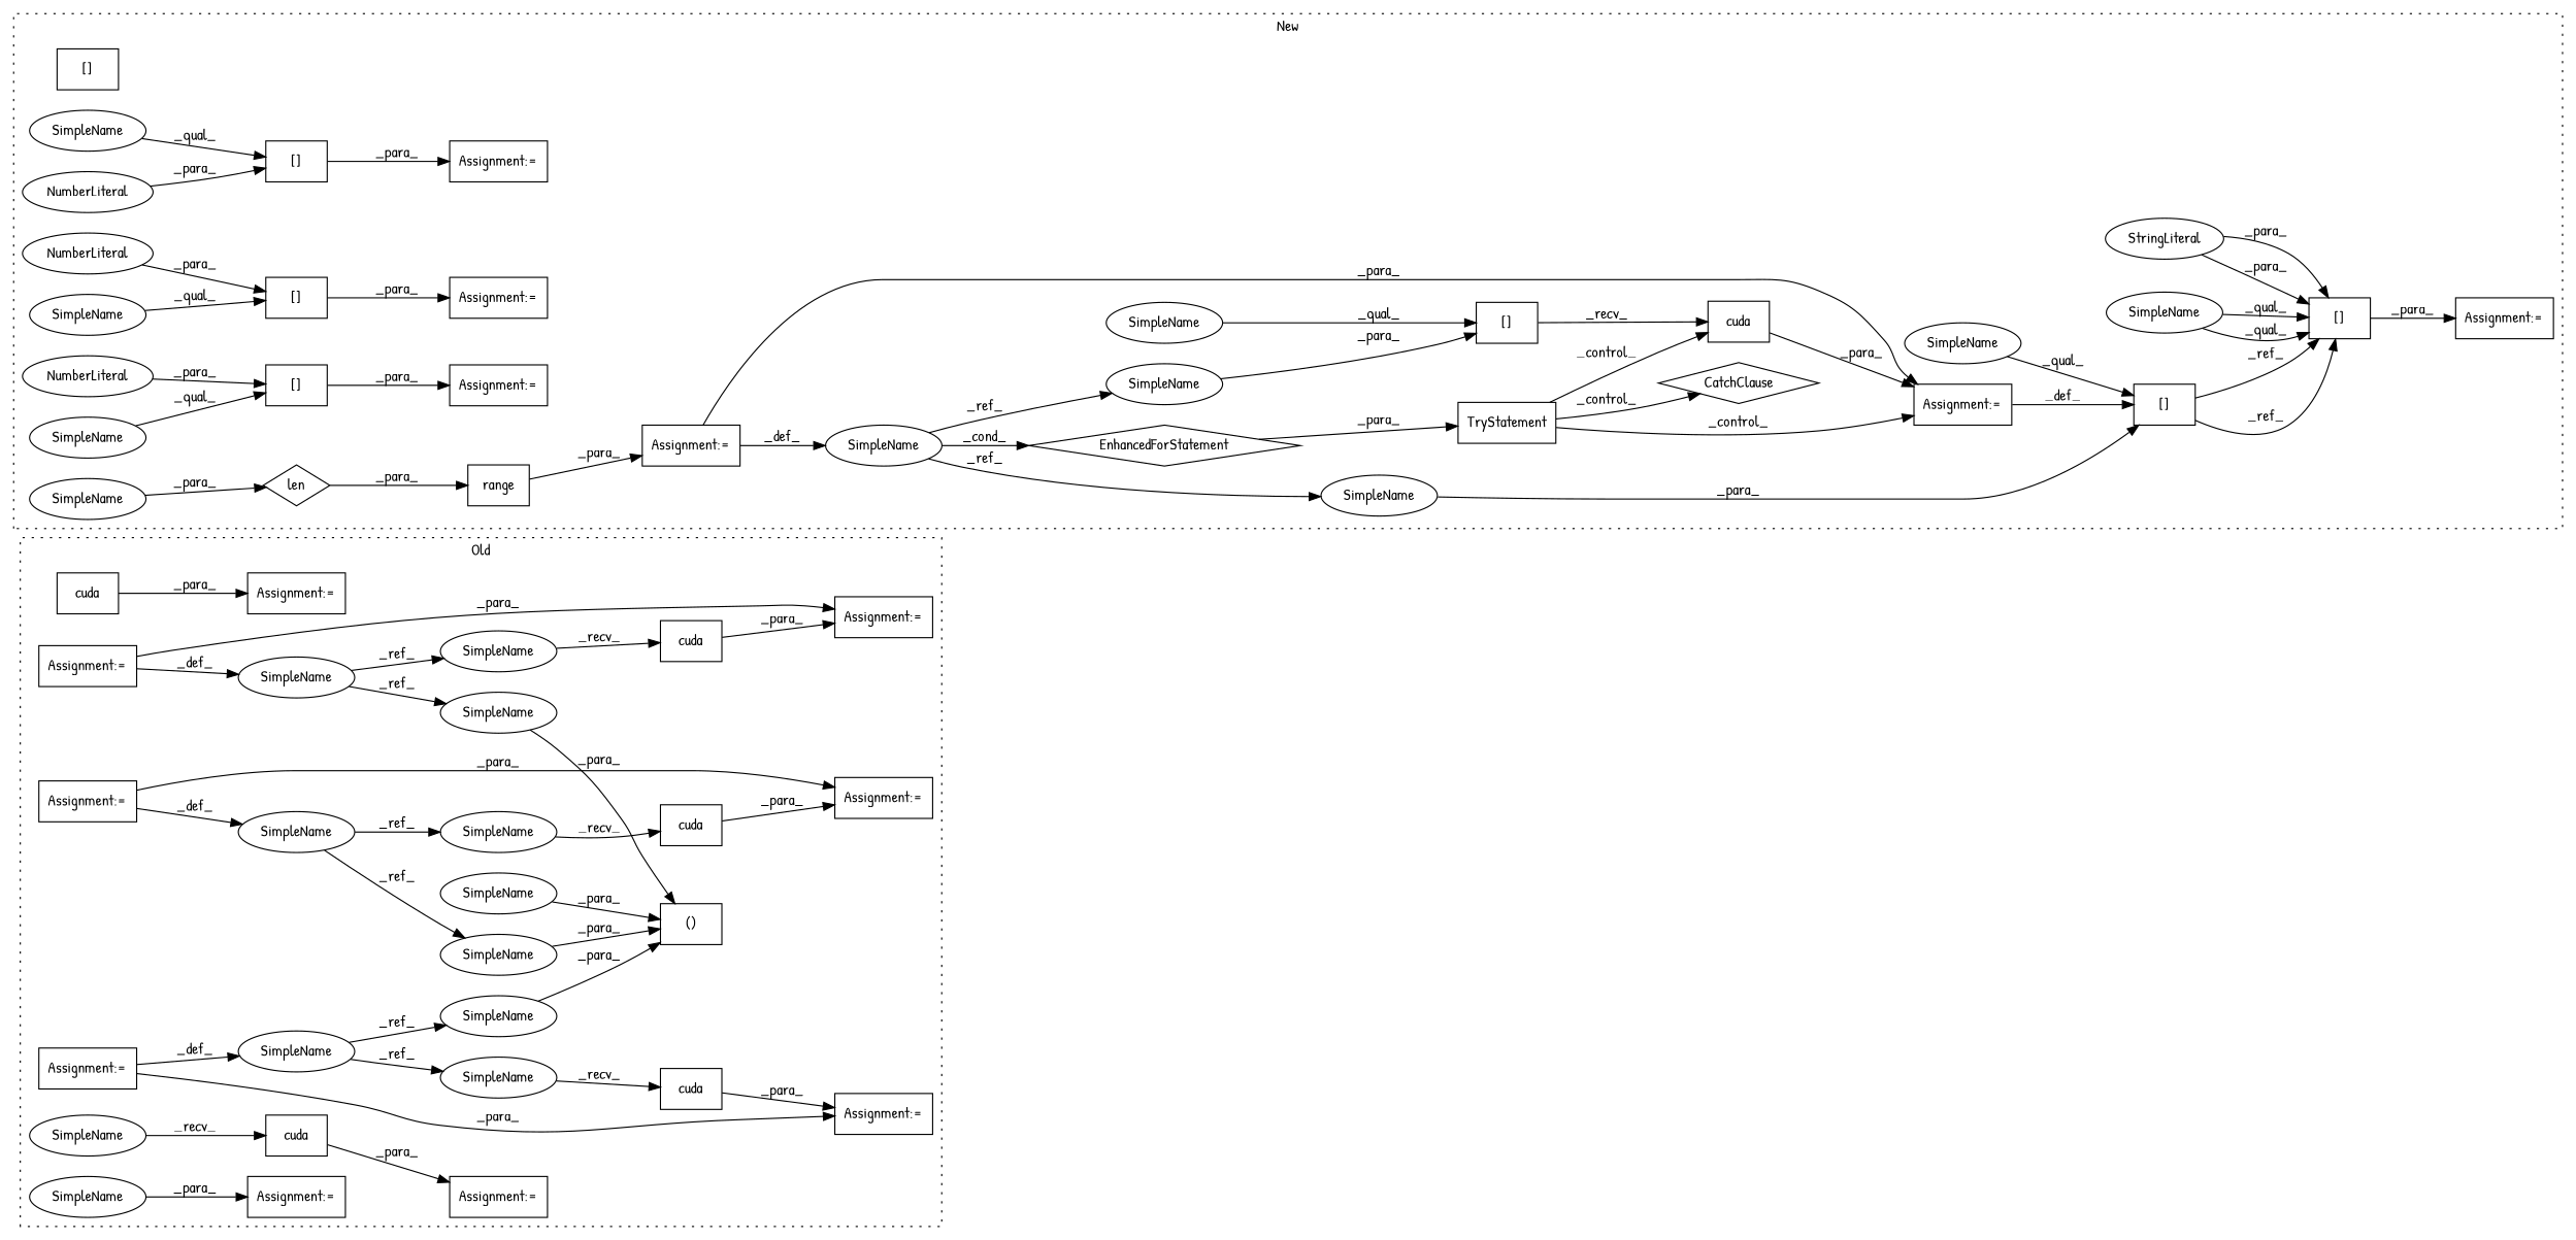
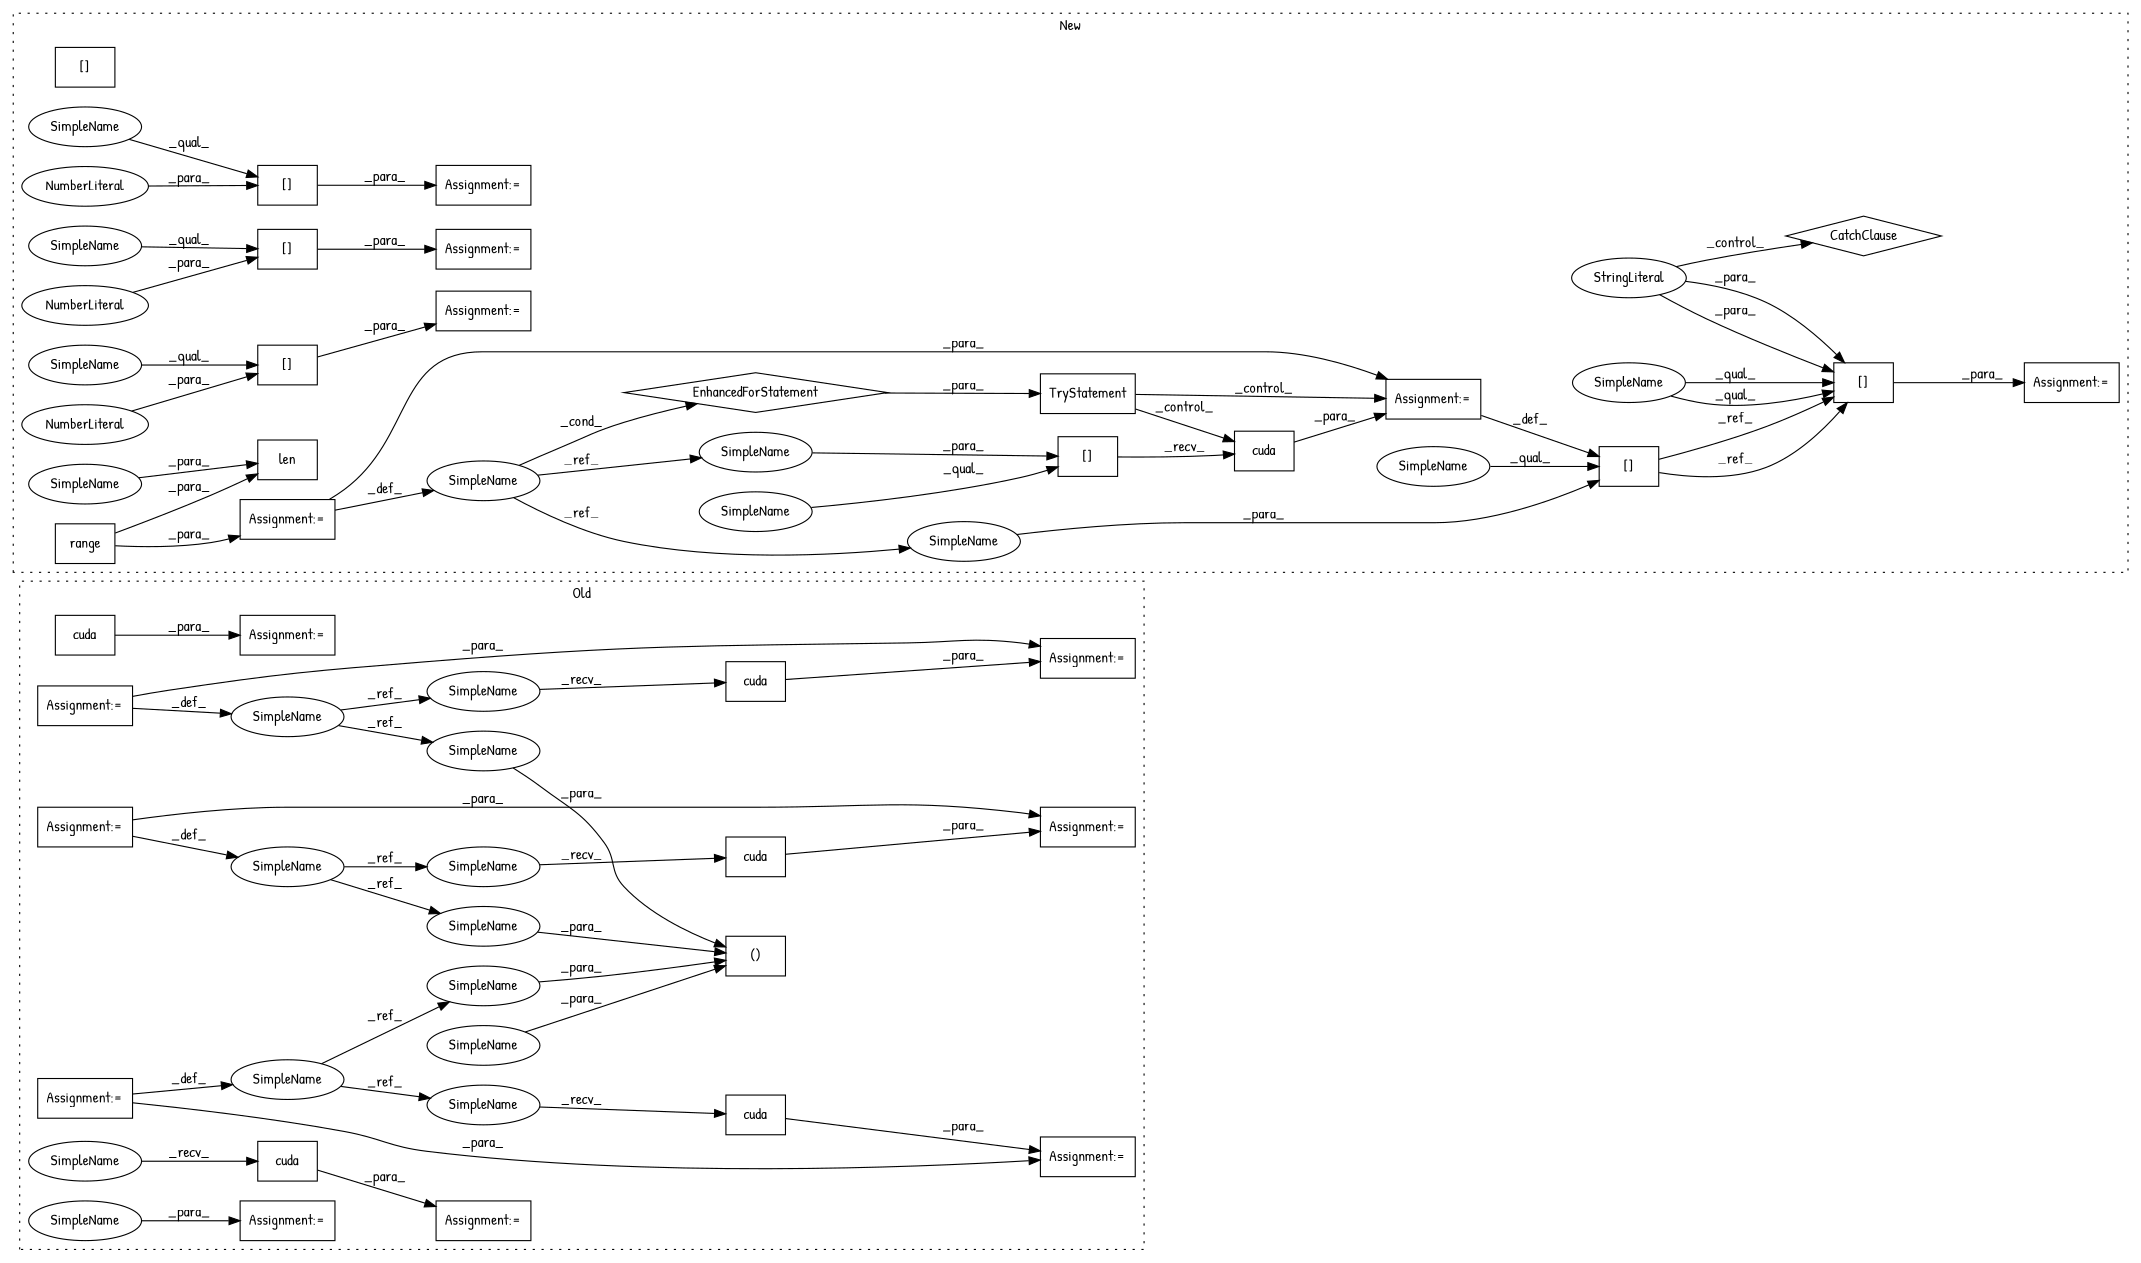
  digraph {
    fontname="Patrick Hand"
    rankdir=LR
    node [a=42 fontname="Patrick Hand" l=4 s=4874 shape=box]
    edge [fontname="Patrick Hand"]
    n1 [a=32 l=6 label=cuda s=5406]
    n2 [a=7 l=1 label="Assignment:=" s=5399]
    n3 [l=5 label=SimpleName shape=ellipse]
    n4 [a=106 l=113 label="()" s=5222]
    n5 [label=SimpleName s=4810 shape=ellipse]
    n6 [a=32 l=6 label=cuda s=5462]
    n7 [label=SimpleName s=4968 shape=ellipse]
    n8 [a=32 l=6 label=cuda s=5520]
    n9 [a=32 l=6 label=cuda s=5492]
    n10 [a=32 l=6 label=cuda s=5434]
    n11 [a=7 l=5 label="Assignment:="]
    n12 [a=7 l=1 label="Assignment:=" s=5485]
    n13 [a=7 l=2 label="Assignment:=" s=5335]
    n14 [a=7 label="Assignment:=" s=4810]
    n15 [a=7 l=1 label="Assignment:=" s=5514]
    n16 [a=7 l=1 label="Assignment:=" s=5456]
    n17 [a=7 label="Assignment:=" s=4968]
    n18 [a=7 l=1 label="Assignment:=" s=5428]
    n19 [l=5 label=SimpleName s=5279 shape=ellipse]
    n20 [l=5 label=SimpleName s=5400 shape=ellipse]
    n21 [label=SimpleName s=5337 shape=ellipse]
    n22 [l=5 label=SimpleName s=5486 shape=ellipse]
    n23 [l=5 label=SimpleName s=5222 shape=ellipse]
    n24 [label=SimpleName s=5515 shape=ellipse]
    n25 [label=SimpleName s=5331 shape=ellipse]
    n26 [label=SimpleName s=5457 shape=ellipse]
    n27 [label=SimpleName s=5314 shape=ellipse]
-   n28 [a=32 l="4,1" label=len s="5369,5377" shape=diamond]
+   n28 [a=32 l="4,1" label=len s="5369,5377"]
    n29 [a=7 l=1 label="Assignment:=" s=5636]
    n30 [a=32 l=6 label=cuda s=5431]
    n31 [a=2 l="5,1" label="[]" s="5415,5421"]
    n32 [a=70 l="65,2" label=EnhancedForStatement s="5290,5379" shape=diamond]
    n33 [a=2 l="5,1" label="[]" s="5637,5659"]
    n34 [a=54 label=TryStatement s=5395]
    n35 [a=2 l="5,1" label="[]" s="5423,5429"]
    n36 [a=2 l="5,1" label="[]" s="5592,5598"]
    n37 [a=34 l=1 label=NumberLiteral s=5597 shape=ellipse]
    n38 [a=2 l="5,1" label="[]" s="5566,5572"]
    n39 [a=34 l=1 label=NumberLiteral s=5571 shape=ellipse]
    n40 [a=2 l="5,1" label="[]" s="5615,5621"]
    n41 [a=34 l=1 label=NumberLiteral s=5620 shape=ellipse]
    n42 [a=32 l="6,1" label=range s="5363,5378"]
    n43 [l=1 label=SimpleName s=5359 shape=ellipse]
    n44 [a=12 l="19,2" label=CatchClause s="5454,5496" shape=diamond]
    n45 [a=7 l=1 label="Assignment:=" s=5565]
    n46 [a=7 l=1 label="Assignment:=" s=5591]
    n47 [a=7 l=1 label="Assignment:=" s=5614]
    n48 [a=7 l=1 label="Assignment:=" s=5422]
    n49 [a=7 l="65,2" label="Assignment:=" s="5290,5379"]
    n50 [a=45 l=17 label=StringLiteral s=5642 shape=ellipse]
    n51 [a=2 l="5,1" label="[]" s="5637,5659"]
    n52 [l=1 label=SimpleName s=5428 shape=ellipse]
    n53 [l=1 label=SimpleName s=5420 shape=ellipse]
    n54 [label=SimpleName s=5637 shape=ellipse]
    n55 [label=SimpleName s=5592 shape=ellipse]
    n56 [label=SimpleName s=5415 shape=ellipse]
    n57 [label=SimpleName s=5423 shape=ellipse]
    n58 [label=SimpleName s=5373 shape=ellipse]
    n59 [label=SimpleName s=5615 shape=ellipse]
    n60 [label=SimpleName s=5566 shape=ellipse]
    subgraph cluster_1 {
      label=Old
      style=dotted
      n1
      n2
      n3
      n4
      n5
      n6
      n7
      n8
      n9
      n10
      n11
      n12
      n13
      n14
      n15
      n16
      n17
      n18
      n19
      n20
      n21
      n22
      n23
      n24
      n25
      n26
      n27
    }
    subgraph cluster_2 {
      label=New
      style=dotted
      n28
      n29
      n30
      n31
      n32
      n33
      n34
      n35
      n36
      n37
      n38
      n39
      n40
      n41
      n42
      n43
      n44
      n45
      n46
      n47
      n48
      n49
      n50
      n51
      n52
      n53
      n54
      n55
      n56
      n57
      n58
      n59
      n60
    }
    n1 -> n2 [label=_para_]
    n3 -> n19 [label=_ref_]
    n3 -> n20 [label=_ref_]
    n5 -> n26 [label=_ref_]
    n5 -> n27 [label=_ref_]
    n6 -> n16 [label=_para_]
    n7 -> n24 [label=_ref_]
    n7 -> n25 [label=_ref_]
    n8 -> n15 [label=_para_]
    n9 -> n12 [label=_para_]
    n10 -> n18 [label=_para_]
    n11 -> n2 [label=_para_]
    n11 -> n3 [label=_def_]
    n14 -> n5 [label=_def_]
    n14 -> n16 [label=_para_]
    n17 -> n7 [label=_def_]
    n17 -> n15 [label=_para_]
    n19 -> n4 [label=_para_]
    n20 -> n1 [label=_recv_]
    n21 -> n13 [label=_para_]
    n22 -> n9 [label=_recv_]
    n23 -> n4 [label=_para_]
    n24 -> n8 [label=_recv_]
    n25 -> n4 [label=_para_]
    n26 -> n6 [label=_recv_]
    n27 -> n4 [label=_para_]
-   n28 -> n42 [label=_para_]
+   n42 -> n28 [label=_para_]
    n30 -> n48 [label=_para_]
    n31 -> n51 [label=_ref_]
    n31 -> n51 [label=_ref_]
    n32 -> n34 [label=_para_]
    n34 -> n30 [label=_control_]
-   n34 -> n44 [label=_control_]
+   n50 -> n44 [label=_control_]
    n34 -> n48 [label=_control_]
    n35 -> n30 [label=_recv_]
    n36 -> n46 [label=_para_]
    n37 -> n36 [label=_para_]
    n38 -> n45 [label=_para_]
    n39 -> n38 [label=_para_]
    n40 -> n47 [label=_para_]
    n41 -> n40 [label=_para_]
    n42 -> n49 [label=_para_]
    n43 -> n32 [label=_cond_]
    n43 -> n52 [label=_ref_]
    n43 -> n53 [label=_ref_]
    n48 -> n31 [label=_def_]
    n49 -> n43 [label=_def_]
    n49 -> n48 [label=_para_]
    n50 -> n51 [label=_para_]
    n50 -> n51 [label=_para_]
    n51 -> n29 [label=_para_]
    n52 -> n35 [label=_para_]
    n53 -> n31 [label=_para_]
    n54 -> n51 [label=_qual_]
    n54 -> n51 [label=_qual_]
    n55 -> n36 [label=_qual_]
    n56 -> n31 [label=_qual_]
    n57 -> n35 [label=_qual_]
    n58 -> n28 [label=_para_]
    n59 -> n40 [label=_qual_]
    n60 -> n38 [label=_qual_]
  }
